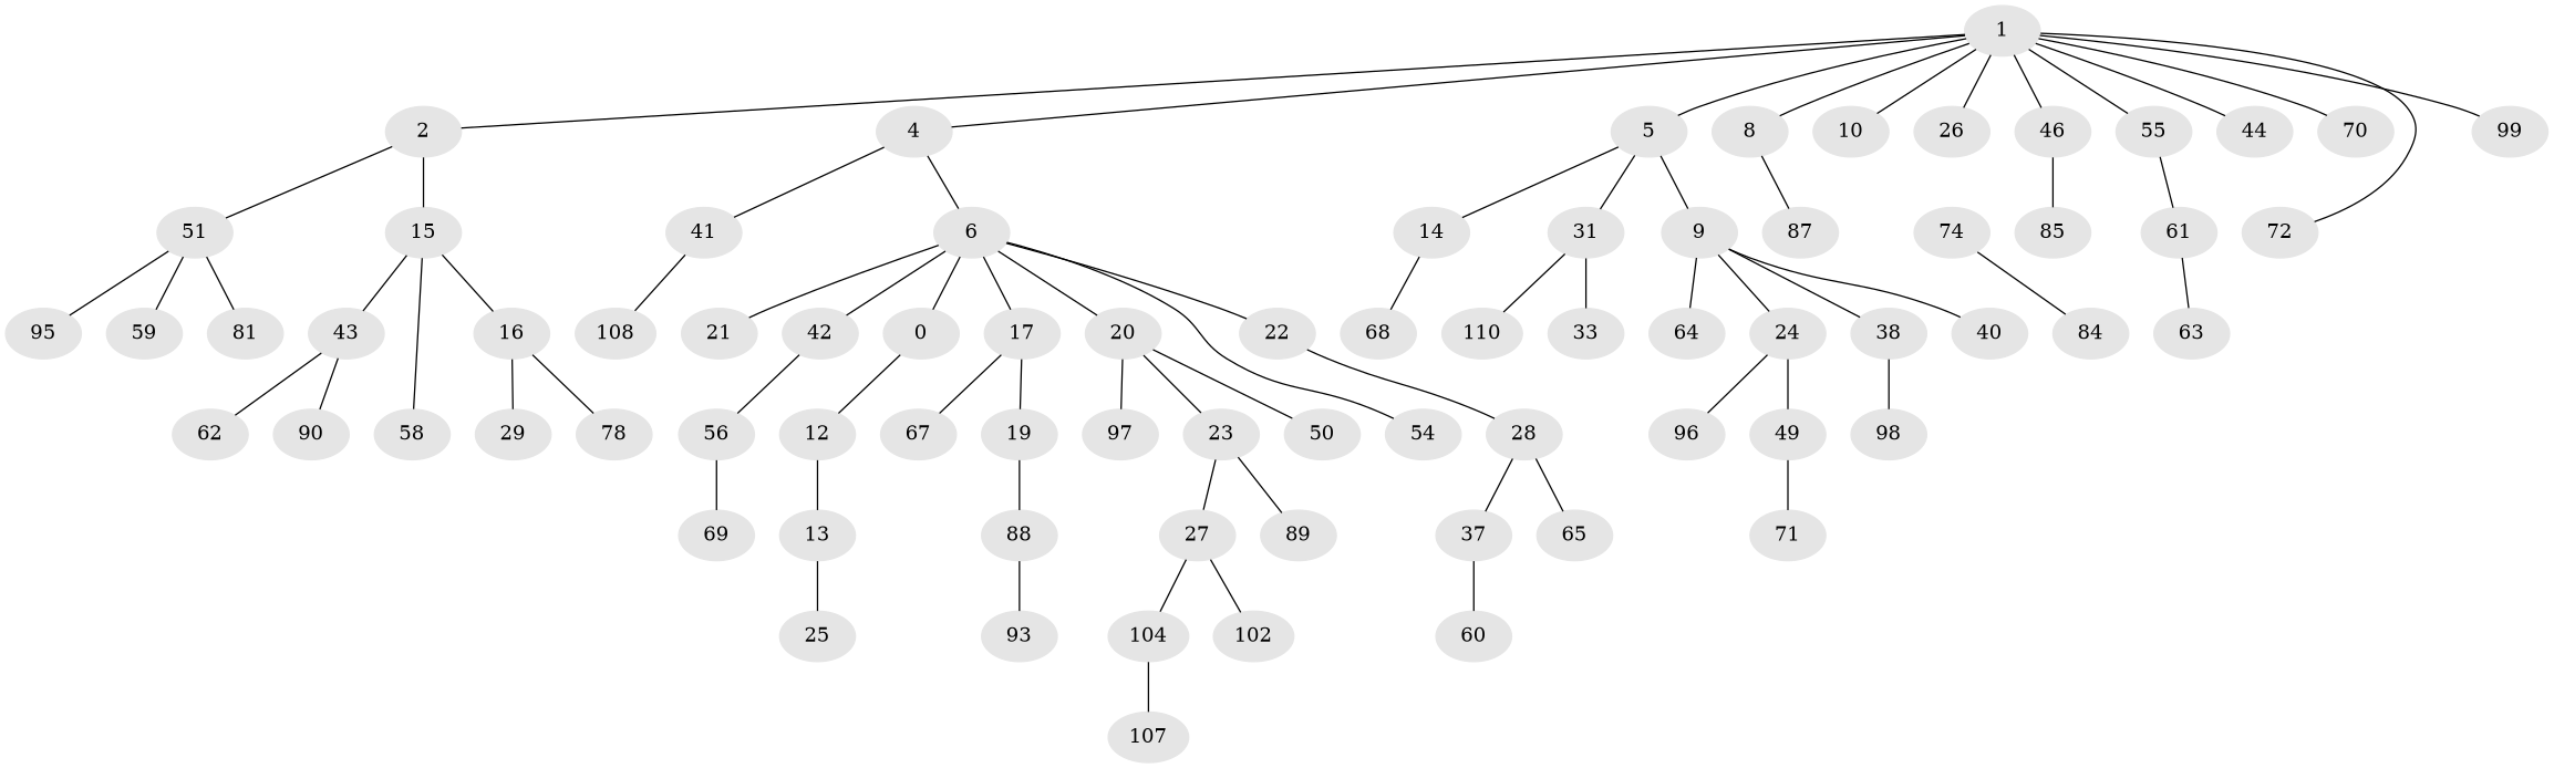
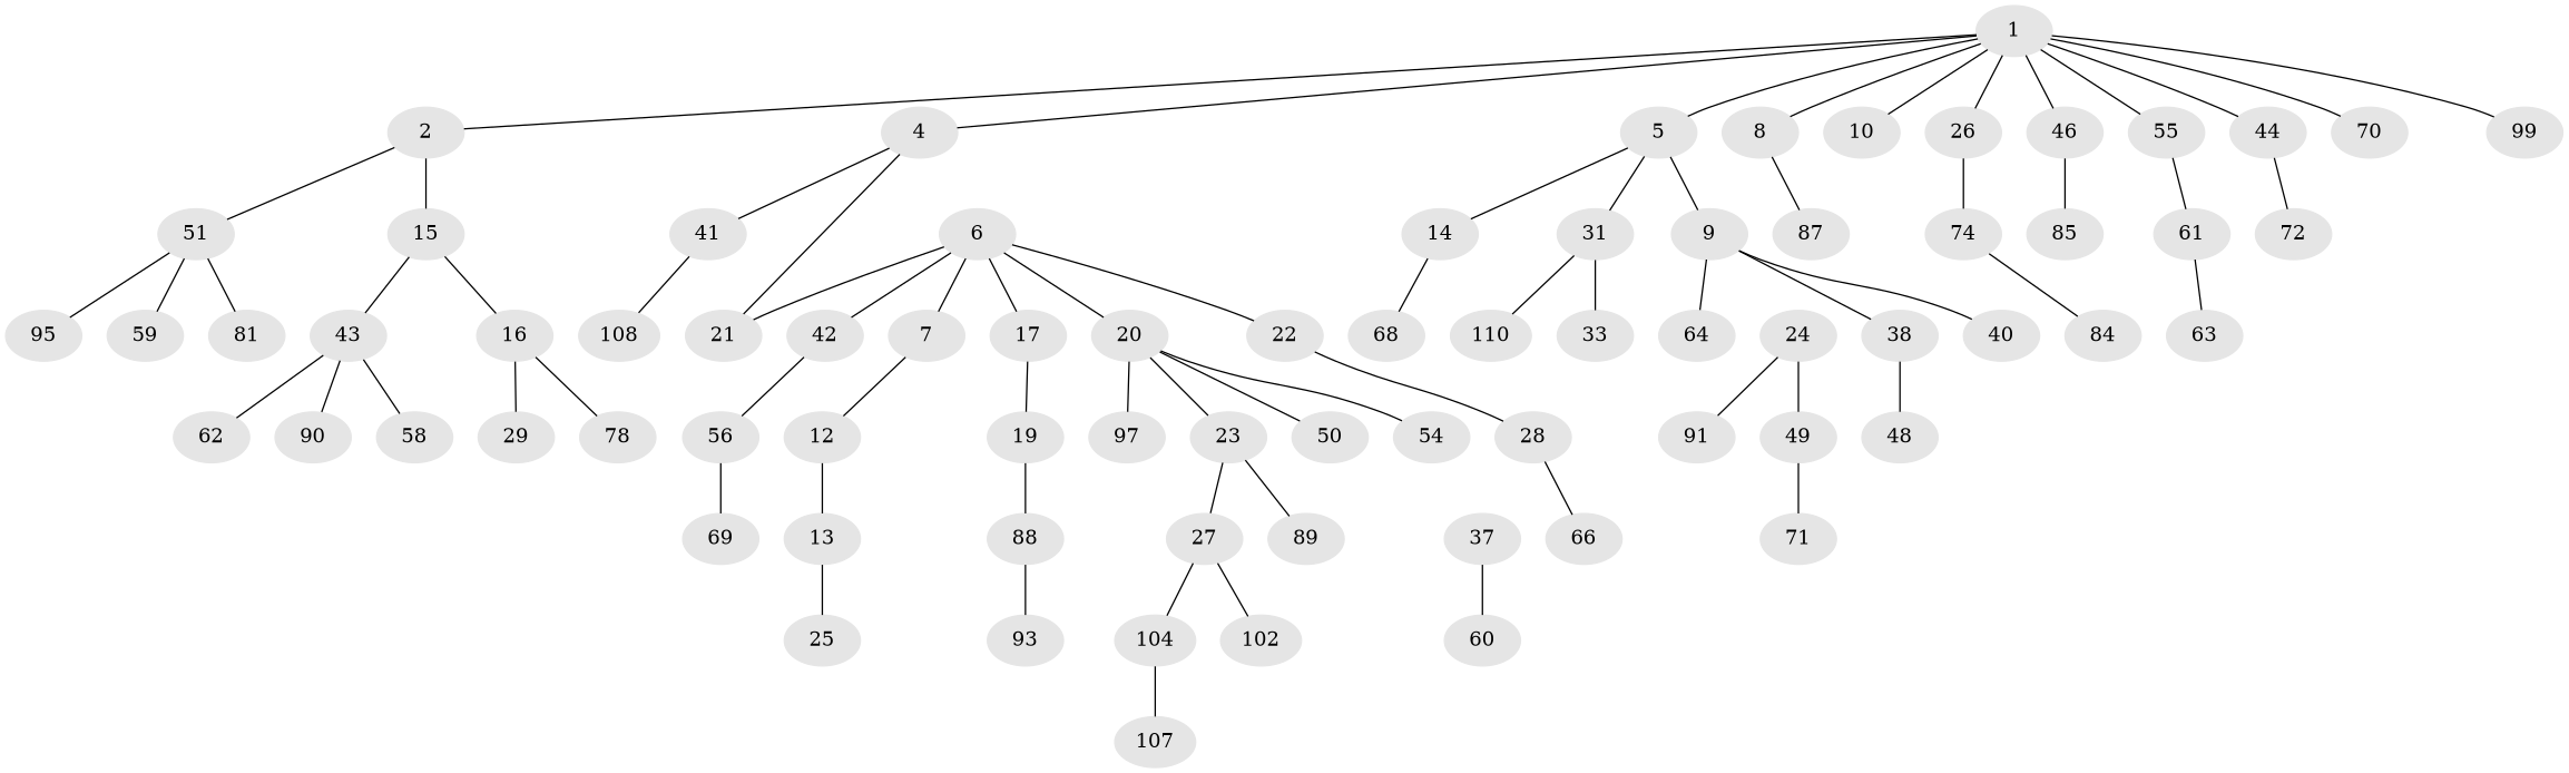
  graph {
    node [color=gray90 style=filled]
    1 [super="+42"]
    2 [super="+3"]
    4 [super="+35"]
    5 [super="+79"]
    8
    10
    26 [super="+57"]
    44 [super="+47"]
    46
    55
    70
    72
    99
    15
    51 [super="+52"]
    6 [super="+11"]
    41 [super="+86"]
    9 [super="+18"]
    14
    31 [super="+96"]
    87 [super="+105"]
    74
    85 [super="+106"]
    61 [super="+75"]
    16
    43
    59 [super="+101"]
    81
    95
-   7 [super="+30" label=0]
+   7 [super="+30"]
    17 [super="+39"]
    20 [super="+82"]
    21
    22
    n35 [label=42]
    54
    108
    24 [super="+32"]
    38 [super="+94"]
    40 [super="+66"]
    64 [super="+103"]
    68 [super="+76"]
    33
    110
    12
    19 [super="+80"]
-   67
    23
    50
    97
    28 [super="+36"]
    56
    13 [super="+45"]
    49
-   91 [label=96]
-   98
+   91
+   98 [label=48]
    25
    29
    78 [super="+92"]
    58 [super="+100"]
    62 [super="+109"]
    90
    88
    93
    27 [super="+34"]
    89
    37
-   65 [super="+77"]
+   65 [super="+77" label=66]
    102
    104
    71
    84
    107
    60
    69 [super="+73"]
    63 [super="+83"]
    1 -- 2
    1 -- 4
    1 -- 5
    1 -- 8
    1 -- 10
    1 -- 26
    1 -- 44
    1 -- 46
    1 -- 55
    1 -- 70
-   1 -- 72
+   44 -- 72
    1 -- 99
    2 -- 15
    2 -- 51
-   4 -- 6
+   4 -- 21
    4 -- 41
    5 -- 9
    5 -- 14
    5 -- 31
    8 -- 87
+   26 -- 74
    46 -- 85
    55 -- 61
    15 -- 16
    15 -- 43
    51 -- 59
    51 -- 81
    51 -- 95
    6 -- 7
    6 -- 17
    6 -- 20
    6 -- 21
    6 -- 22
    6 -- n35
-   6 -- 54
+   20 -- 54
    41 -- 108
-   9 -- 24
    9 -- 38
    9 -- 40
    9 -- 64
    14 -- 68
    31 -- 33
    31 -- 110
    74 -- 84
    61 -- 63
    16 -- 29
    16 -- 78
-   15 -- 58
+   43 -- 58
    43 -- 62
    43 -- 90
    7 -- 12
    17 -- 19
-   17 -- 67
    20 -- 23
    20 -- 50
    20 -- 97
    22 -- 28
    n35 -- 56
    24 -- 49
    24 -- 91
    38 -- 98
    12 -- 13
    19 -- 88
    23 -- 27
    23 -- 89
-   28 -- 37
    28 -- 65
    56 -- 69
    13 -- 25
    49 -- 71
    88 -- 93
    27 -- 102
    27 -- 104
    37 -- 60
    104 -- 107
  }
